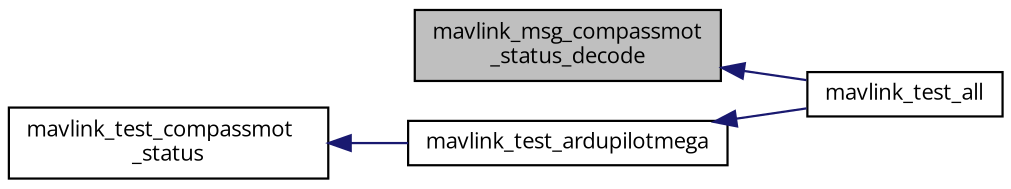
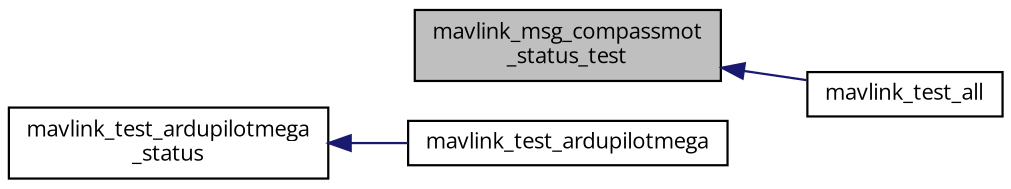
  digraph {
    fontname="Open Sans"
    rankdir=LR
    node [color=black fillcolor=white fontname="Open Sans" fontsize=10 shape=record style=filled]
    edge [color=midnightblue dir=back fontname="Open Sans" fontsize=10 labelfontname=Helvetica labelfontsize=10 style=solid]
-   n1 [fillcolor=grey75 fontcolor=black height=0.2 label="mavlink_msg_compassmot\l_status_decode" width=0.4]
+   n1 [fillcolor=grey75 fontcolor=black height=0.2 label="mavlink_msg_compassmot\l_status_test" width=0.4]
    n2 [height=0.2 label=mavlink_test_all width=0.4]
-   n3 [height=0.2 label="mavlink_test_compassmot\l_status" width=0.4]
+   n3 [height=0.2 label="mavlink_test_ardupilotmega\l_status" width=0.4]
    n4 [height=0.2 label=mavlink_test_ardupilotmega width=0.4]
    n1 -> n2
    n3 -> n4
-   n4 -> n2
  }
